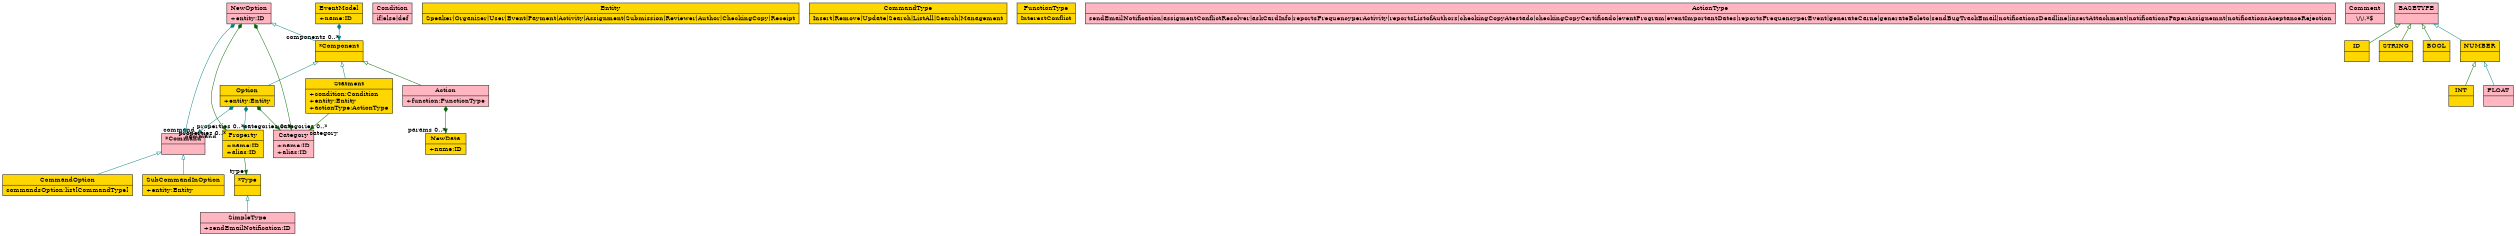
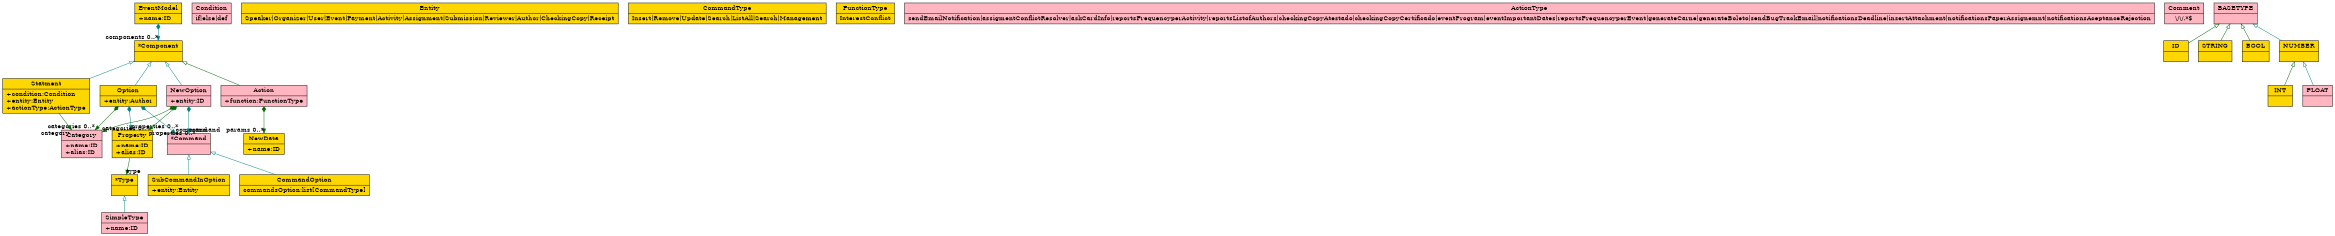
  digraph {
    fontname="Bitstream Vera Sans"
    fontsize=8
    nodesep=0.3
    node [fillcolor=gold shape=record style=filled]
    edge [arrowtail=empty color=teal dir=back]
    n1 [label="{EventModel|+name:ID\l}"]
    n2 [label="{*Component|}"]
-   n3 [label="{Option|+entity:Entity\l}"]
+   n3 [label="{Option|+entity:Author\l}"]
    n4 [fillcolor=lightpink label="{Action|+function:FunctionType\l}"]
    n5 [label="{Statment|+condition:Condition\l+entity:Entity\l+actionType:ActionType\l}"]
    n6 [fillcolor=lightpink label="{NewOption|+entity:ID\l}"]
    n7 [fillcolor=lightpink label="{Category|+name:ID\l+alias:ID\l}"]
    n8 [label="{Property|+name:ID\l+alias:ID\l}"]
    n9 [fillcolor=lightpink label="{*Command|}"]
    n10 [label="{NewData|+name:ID\l}"]
    n11 [label="{*Type|}"]
    n12 [label="{CommandOption|commandsOption:list[CommandType]\l}"]
    n13 [label="{SubCommandInOption|+entity:Entity\l}"]
    n14 [fillcolor=lightpink label="{Condition|if\|else\|def}"]
-   n15 [fillcolor=lightpink label="{SimpleType|+sendEmailNotification:ID\l}"]
+   n15 [fillcolor=lightpink label="{SimpleType|+name:ID\l}"]
    n16 [label="{Entity|Speaker\|Organizer\|User\|Event\|Payment\|Activity\|Assignment\|Submission\|Reviewer\|Author\|CheckingCopy\|Receipt}"]
    n17 [label="{CommandType|Insert\|Remove\|Update\|Search\|ListAll\|Search\|Management}"]
    n18 [label="{FunctionType|InterestConflict}"]
    n19 [fillcolor=lightpink label="{ActionType|sendEmailNotification\|assigmentConflictResolver\|askCardInfo\|reportsFrequencyperActivity\|reportsListofAuthors\|checkingCopyAtestado\|checkingCopyCertificado\|eventProgram\|eventImportantDates\|reportsFrequencyperEvent\|generateCarne\|generateBoleto\|sendBugTrackEmail\|notificationsDeadline\|insertAttachment\|notificationsPaperAssignemnt\|notificationsAceptanceRejection}"]
    n20 [fillcolor=lightpink label="{Comment|\\/\\/.*$}"]
    n21 [label="{ID|}"]
    n22 [label="{STRING|}"]
    n23 [label="{BOOL|}"]
    n24 [label="{INT|}"]
    n25 [fillcolor=lightpink label="{FLOAT|}"]
    n26 [label="{NUMBER|}"]
    n27 [fillcolor=lightpink label="{BASETYPE|}"]
    n1 -> n2 [arrowtail=diamond dir=both headlabel="components 0..*"]
    n2 -> n3
    n2 -> n4 [color=darkgreen]
    n2 -> n5
-   n6 -> n2
+   n2 -> n6
    n3 -> n7 [arrowtail=diamond color=darkgreen dir=both headlabel="categories 0..*"]
    n3 -> n8 [arrowtail=diamond dir=both headlabel="properties 0..*"]
    n3 -> n9 [arrowtail=diamond dir=both headlabel="command "]
    n4 -> n10 [arrowtail=diamond color=darkgreen dir=both headlabel="params 0..*"]
    n5 -> n7 [color=darkgreen dir=black headlabel="category "]
    n6 -> n7 [arrowtail=diamond color=darkgreen dir=both headlabel="categories 0..*"]
    n6 -> n8 [arrowtail=diamond color=darkgreen dir=both headlabel="properties 0..*"]
    n6 -> n9 [arrowtail=diamond dir=both headlabel="command "]
    n8 -> n11 [color=darkgreen dir=black headlabel="type "]
    n9 -> n12
    n9 -> n13
    n11 -> n15
    n26 -> n24 [color=darkgreen]
    n26 -> n25
    n27 -> n21 [color=darkgreen]
    n27 -> n22 [color=darkgreen]
    n27 -> n23 [color=darkgreen]
    n27 -> n26
  }
